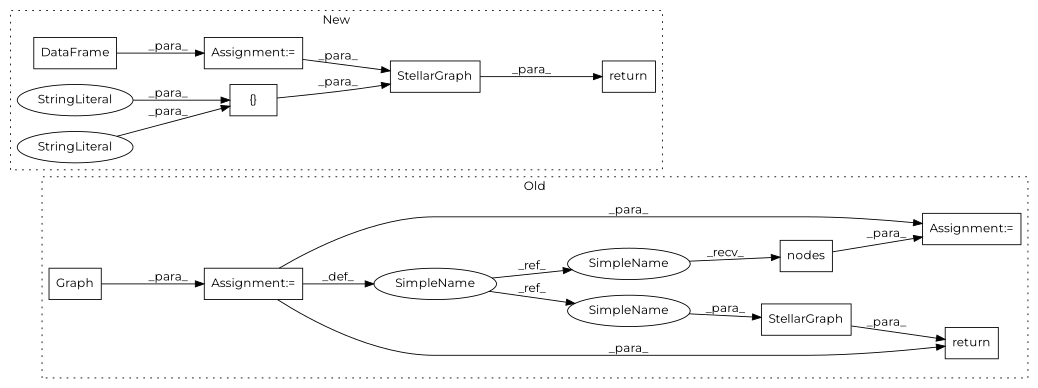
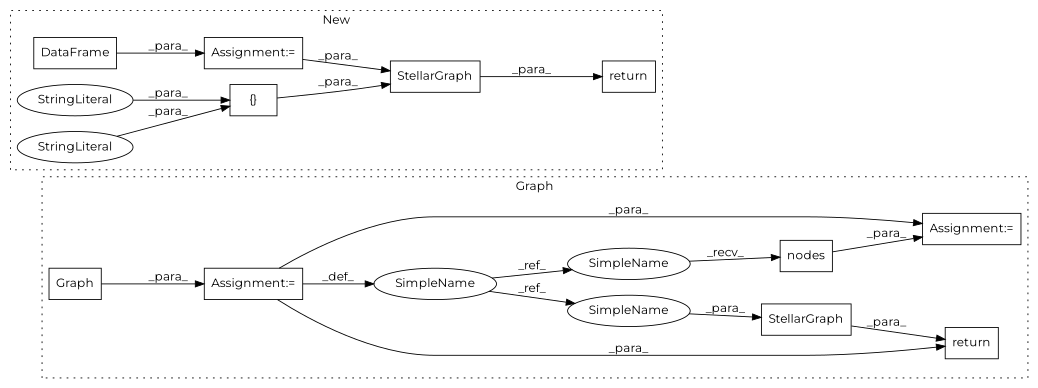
  digraph {
    fontname=Montserrat
    rankdir=LR
    node [a=32 fontname=Montserrat l=1 shape=box]
    edge [fontname=Montserrat]
    n1 [l="13,1" label=StellarGraph s="1074,1098"]
    n2 [a=41 l=7 label=return s=1067]
    n3 [l=7 label="Graph" s=611]
    n4 [a=42 label=SimpleName s=600 shape=ellipse]
    n5 [l=7 label=nodes s=969]
    n6 [a=7 label="Assignment:=" s=601]
    n7 [a=7 l="57,2" label="Assignment:=" s="902,976"]
    n8 [a=42 label=SimpleName s=1087 shape=ellipse]
    n9 [a=42 label=SimpleName s=967 shape=ellipse]
    n10 [a=41 l=7 label=return s=1003]
    n11 [l="13,1" label=StellarGraph s="1010,1034"]
    n12 [a=4 l="1,1" label="{}" s="977,995"]
    n13 [l="10,1" label=DataFrame s="725,778"]
    n14 [a=45 l=8 label=StringLiteral s=978 shape=ellipse]
    n15 [a=45 l=8 label=StringLiteral s=987 shape=ellipse]
    n16 [a=7 label="Assignment:=" s=717]
    subgraph cluster_1 {
-     label=Old
+     label="Graph"
      style=dotted
      n1
      n2
      n3
      n4
      n5
      n6
      n7
      n8
      n9
    }
    subgraph cluster_2 {
      label=New
      style=dotted
      n10
      n11
      n12
      n13
      n14
      n15
      n16
    }
    n1 -> n2 [label=_para_]
    n3 -> n6 [label=_para_]
    n4 -> n8 [label=_ref_]
    n4 -> n9 [label=_ref_]
    n5 -> n7 [label=_para_]
    n6 -> n2 [label=_para_]
    n6 -> n4 [label=_def_]
    n6 -> n7 [label=_para_]
    n8 -> n1 [label=_para_]
    n9 -> n5 [label=_recv_]
    n11 -> n10 [label=_para_]
    n12 -> n11 [label=_para_]
    n13 -> n16 [label=_para_]
    n14 -> n12 [label=_para_]
    n15 -> n12 [label=_para_]
    n16 -> n11 [label=_para_]
  }
